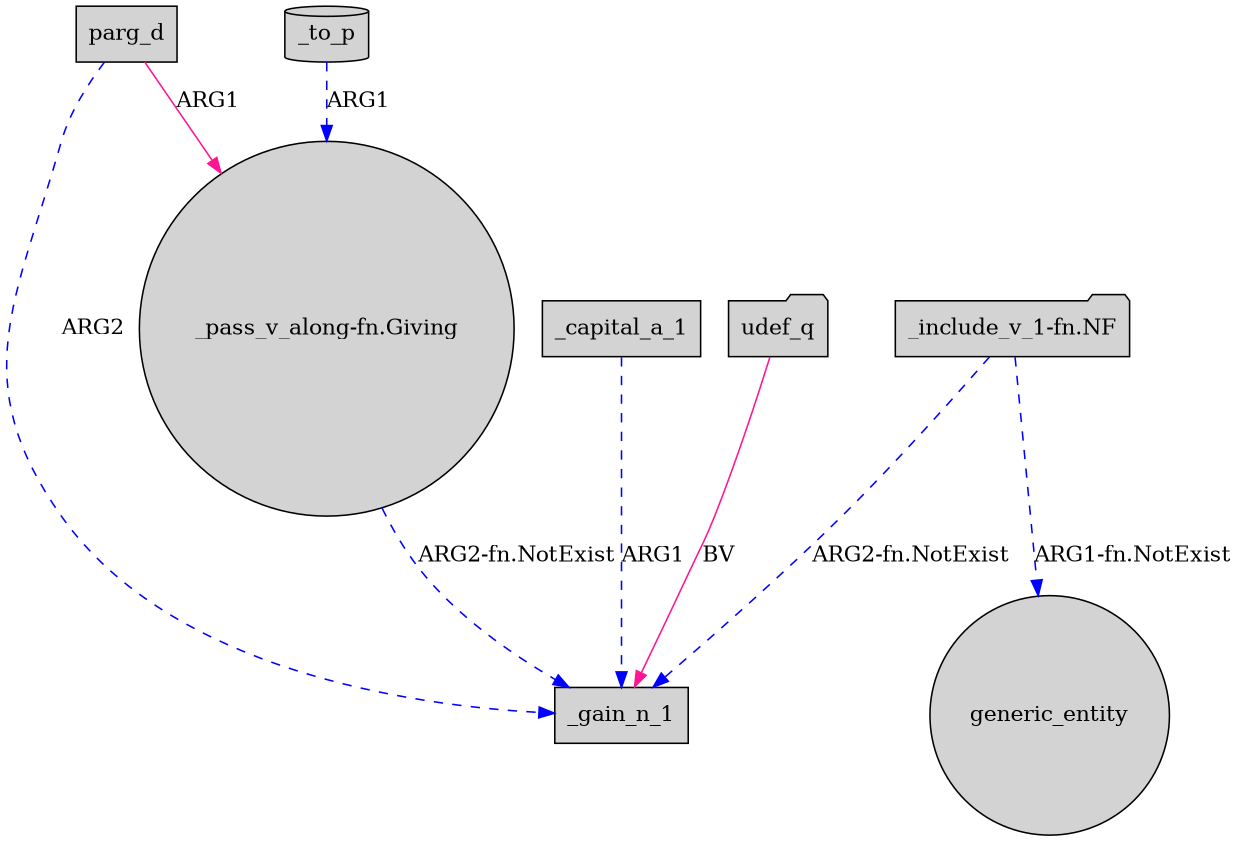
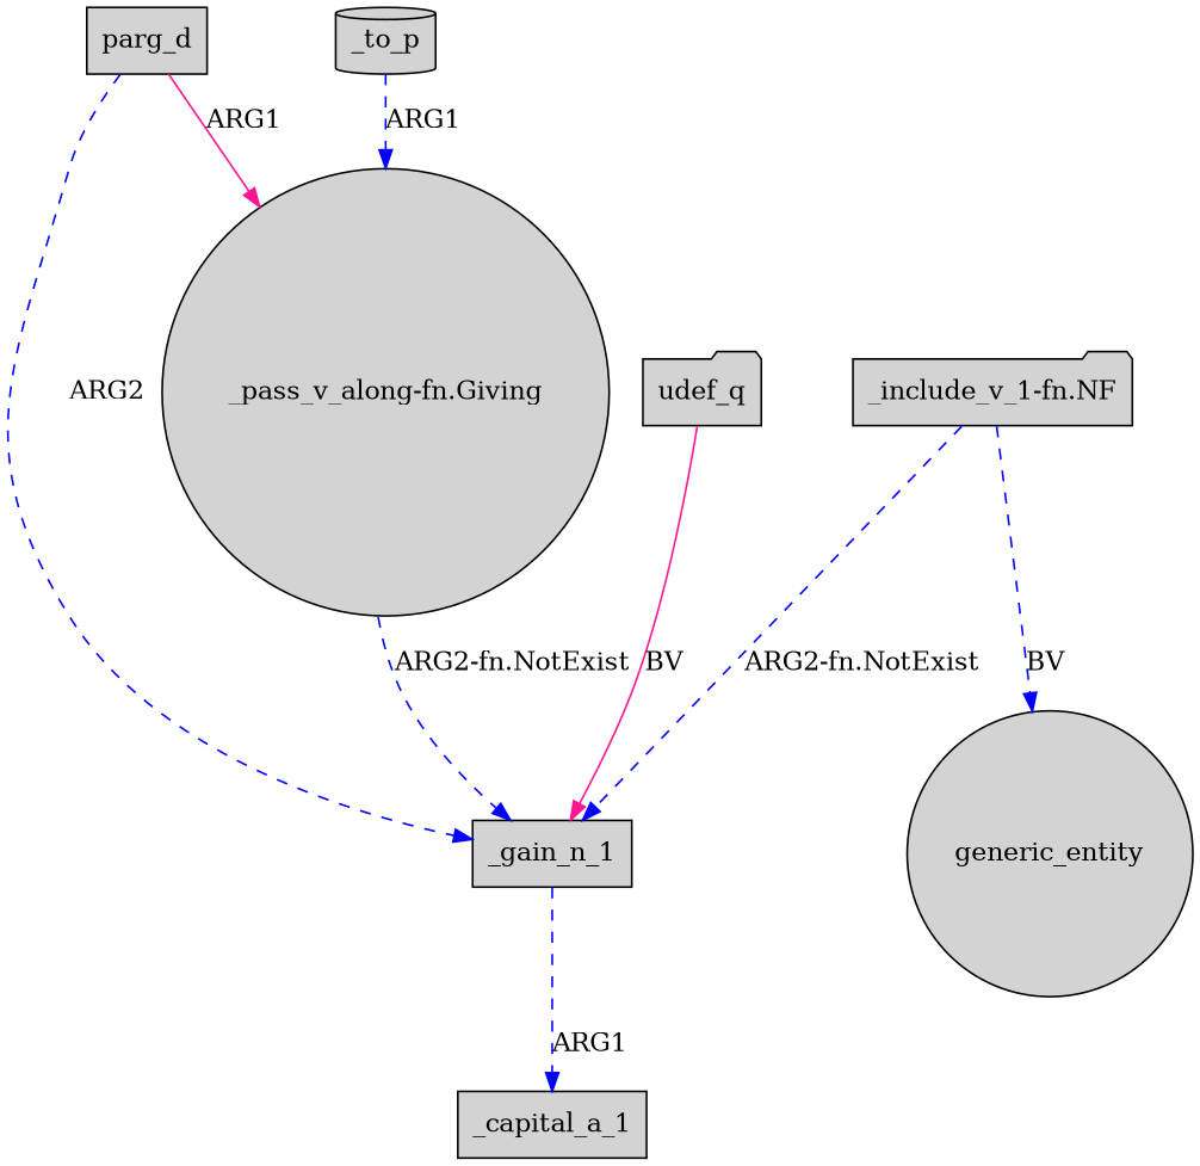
  digraph {
    node [shape=box style=filled]
    edge [color=blue style=dashed]
    "_pass_v_along-fn.Giving" [shape=circle]
    parg_d
    _gain_n_1
    _to_p [shape=cylinder]
    generic_entity [shape=circle]
    _capital_a_1
    udef_q [shape=folder]
    "_include_v_1-fn.NF" [shape=folder]
    "_pass_v_along-fn.Giving" -> _gain_n_1 [label="ARG2-fn.NotExist"]
    parg_d -> "_pass_v_along-fn.Giving" [color=deeppink label=ARG1 style=solid]
    parg_d -> _gain_n_1 [label=ARG2]
    _to_p -> "_pass_v_along-fn.Giving" [label=ARG1]
-   _capital_a_1 -> _gain_n_1 [label=ARG1]
+   _gain_n_1 -> _capital_a_1 [label=ARG1]
    udef_q -> _gain_n_1 [color=deeppink label=BV style=solid]
    "_include_v_1-fn.NF" -> _gain_n_1 [label="ARG2-fn.NotExist"]
-   "_include_v_1-fn.NF" -> generic_entity [label="ARG1-fn.NotExist"]
+   "_include_v_1-fn.NF" -> generic_entity [label=BV]
  }
